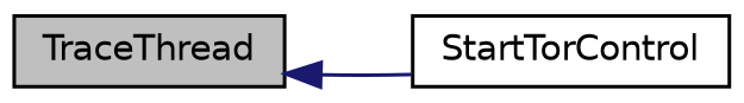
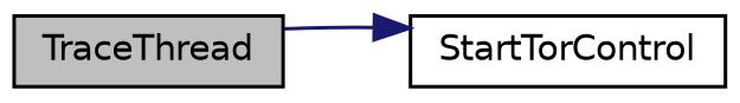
  digraph {
    rankdir=LR
    node [color=black fontname=Helvetica fontsize=10 shape=record style=filled]
    n1 [fillcolor=grey75 fontcolor=black height=0.2 label=TraceThread width=0.4]
    n2 [fillcolor=white height=0.2 label=StartTorControl width=0.4]
-   n1 -> n2 [color=midnightblue dir=back fontname=Helvetica fontsize=10 labelfontname=Helvetica labelfontsize=10 style=solid]
+   n2 -> n1 [color=midnightblue dir=back fontname=Helvetica fontsize=10 labelfontname=Helvetica labelfontsize=10 style=solid]
  }
